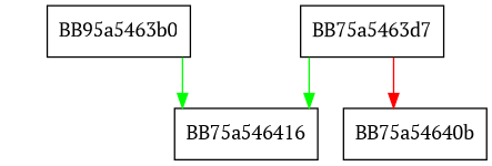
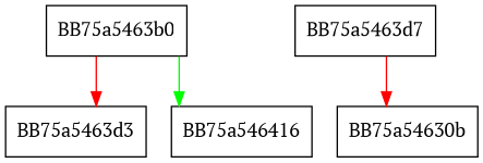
  digraph {
    fontname="PT Serif"
    splines=ortho
    node [fontname="PT Serif" shape=box]
    edge [color=red fontname="PT Serif"]
-   BB75a5463b0 [label=BB95a5463b0]
+   BB75a5463b0
+   BB75a5463d3
    BB75a546416
    BB75a5463d7
-   BB75a54640b
+   BB75a54640b [label=BB75a54630b]
+   BB75a5463b0 -> BB75a5463d3
    BB75a5463b0 -> BB75a546416 [color=green]
-   BB75a5463d7 -> BB75a546416 [color=green]
    BB75a5463d7 -> BB75a54640b
  }
